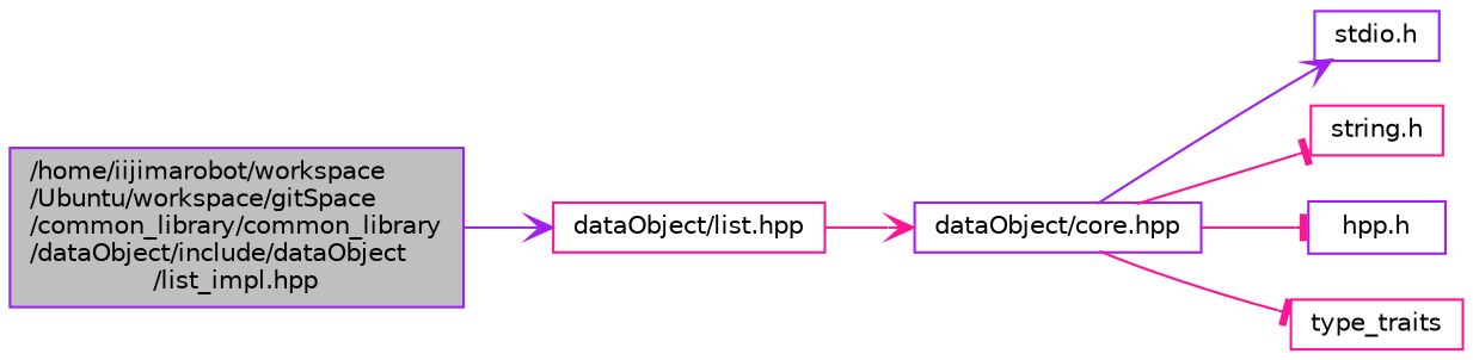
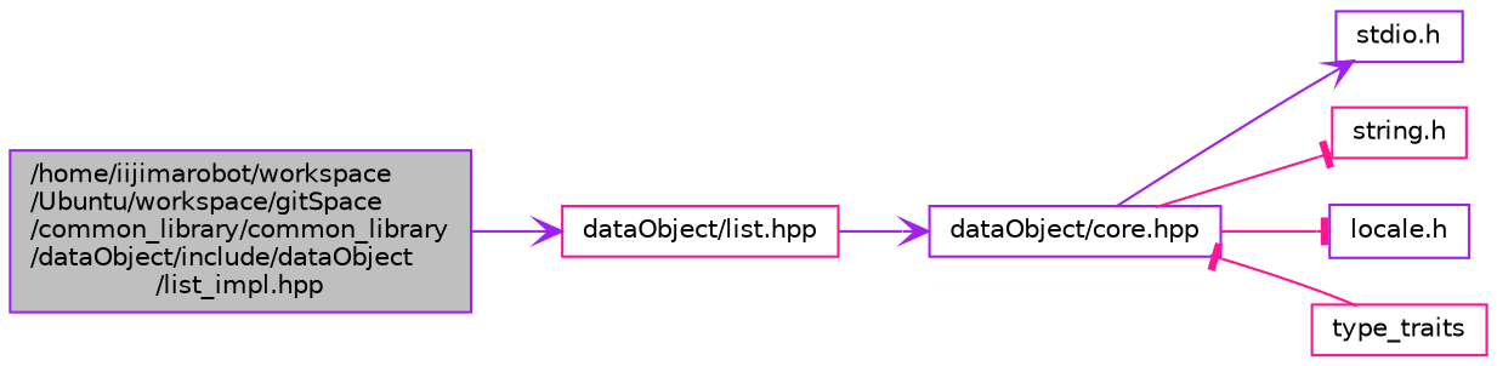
  digraph {
    rankdir=LR
    node [color=purple fillcolor=white fontname=Helvetica fontsize=10 shape=record style=filled]
    edge [arrowhead=vee color=purple fontname=Helvetica fontsize=10 labelfontname=Helvetica labelfontsize=10 style=solid]
    n1 [fillcolor=grey75 fontcolor=black height=0.2 label="/home/iijimarobot/workspace\l/Ubuntu/workspace/gitSpace\l/common_library/common_library\l/dataObject/include/dataObject\l/list_impl.hpp" width=0.4]
    n2 [color=deeppink height=0.2 label="dataObject/list.hpp" width=0.4]
    n3 [height=0.2 label="dataObject/core.hpp" width=0.4]
    n4 [height=0.2 label="stdio.h" width=0.4]
    n5 [color=deeppink height=0.2 label="string.h" width=0.4]
-   n6 [height=0.2 label="hpp.h" width=0.4]
+   n6 [height=0.2 label="locale.h" width=0.4]
    n7 [color=deeppink height=0.2 label=type_traits width=0.4]
    n1 -> n2
-   n2 -> n3 [color=deeppink]
+   n2 -> n3
    n3 -> n4
    n3 -> n5 [arrowhead=tee color=deeppink]
    n3 -> n6 [arrowhead=tee color=deeppink]
-   n3 -> n7 [arrowhead=tee color=deeppink]
+   n7 -> n3 [arrowhead=tee color=deeppink]
  }
